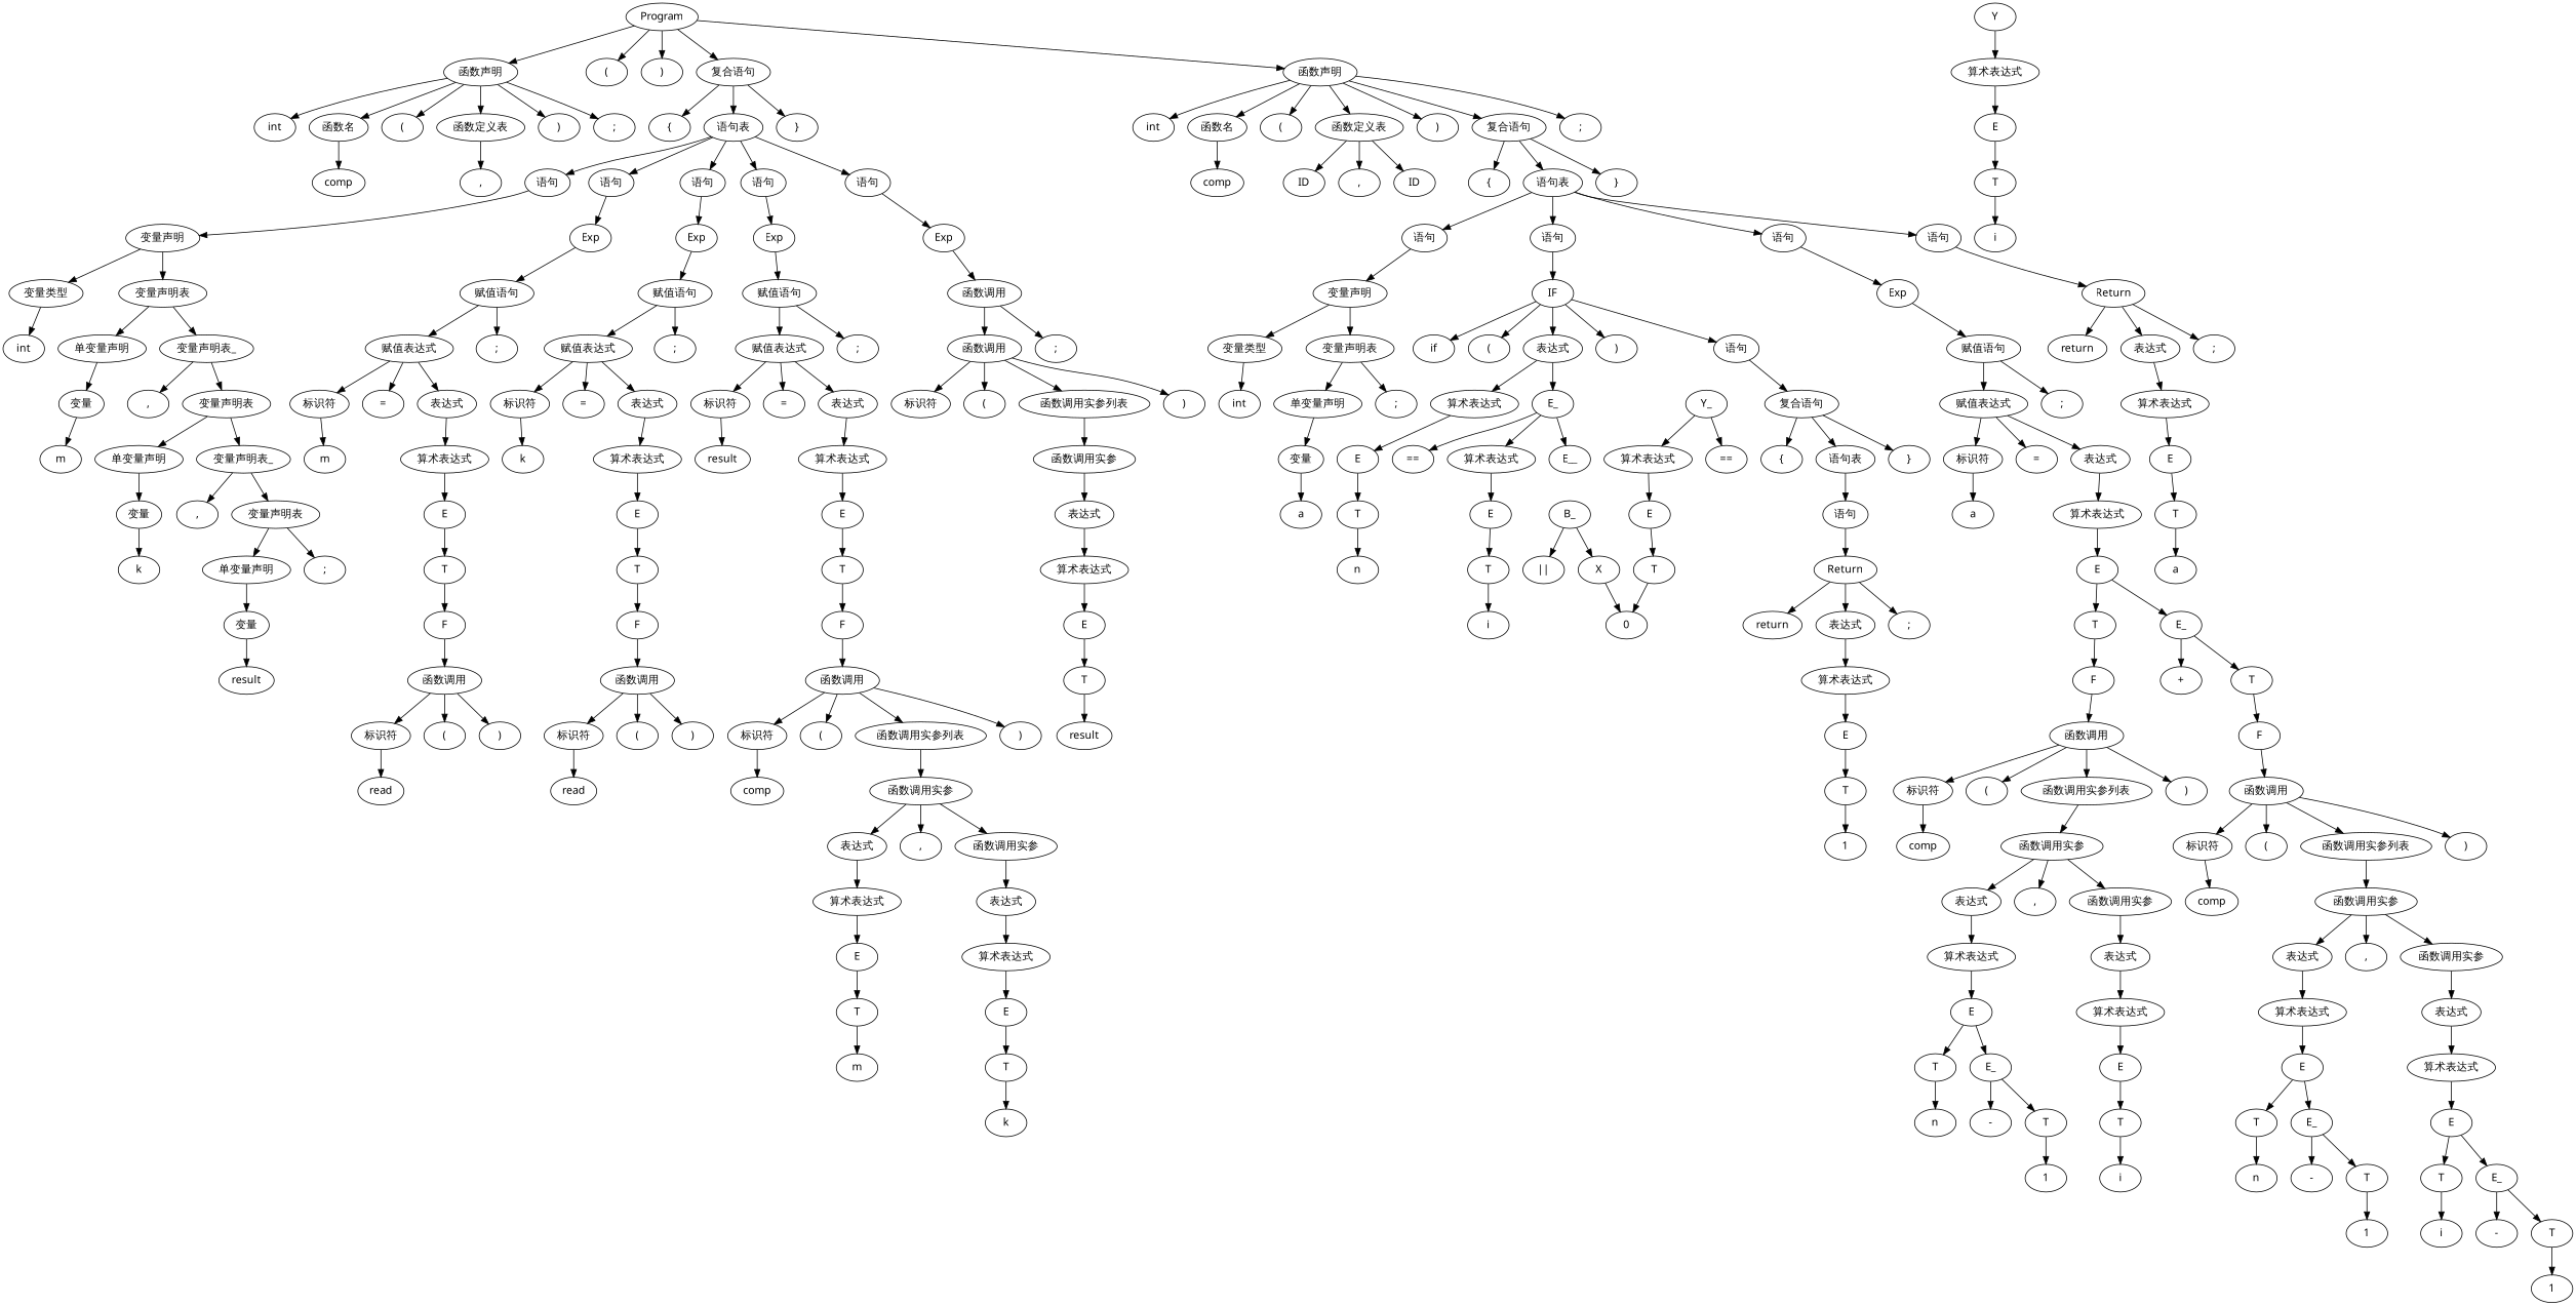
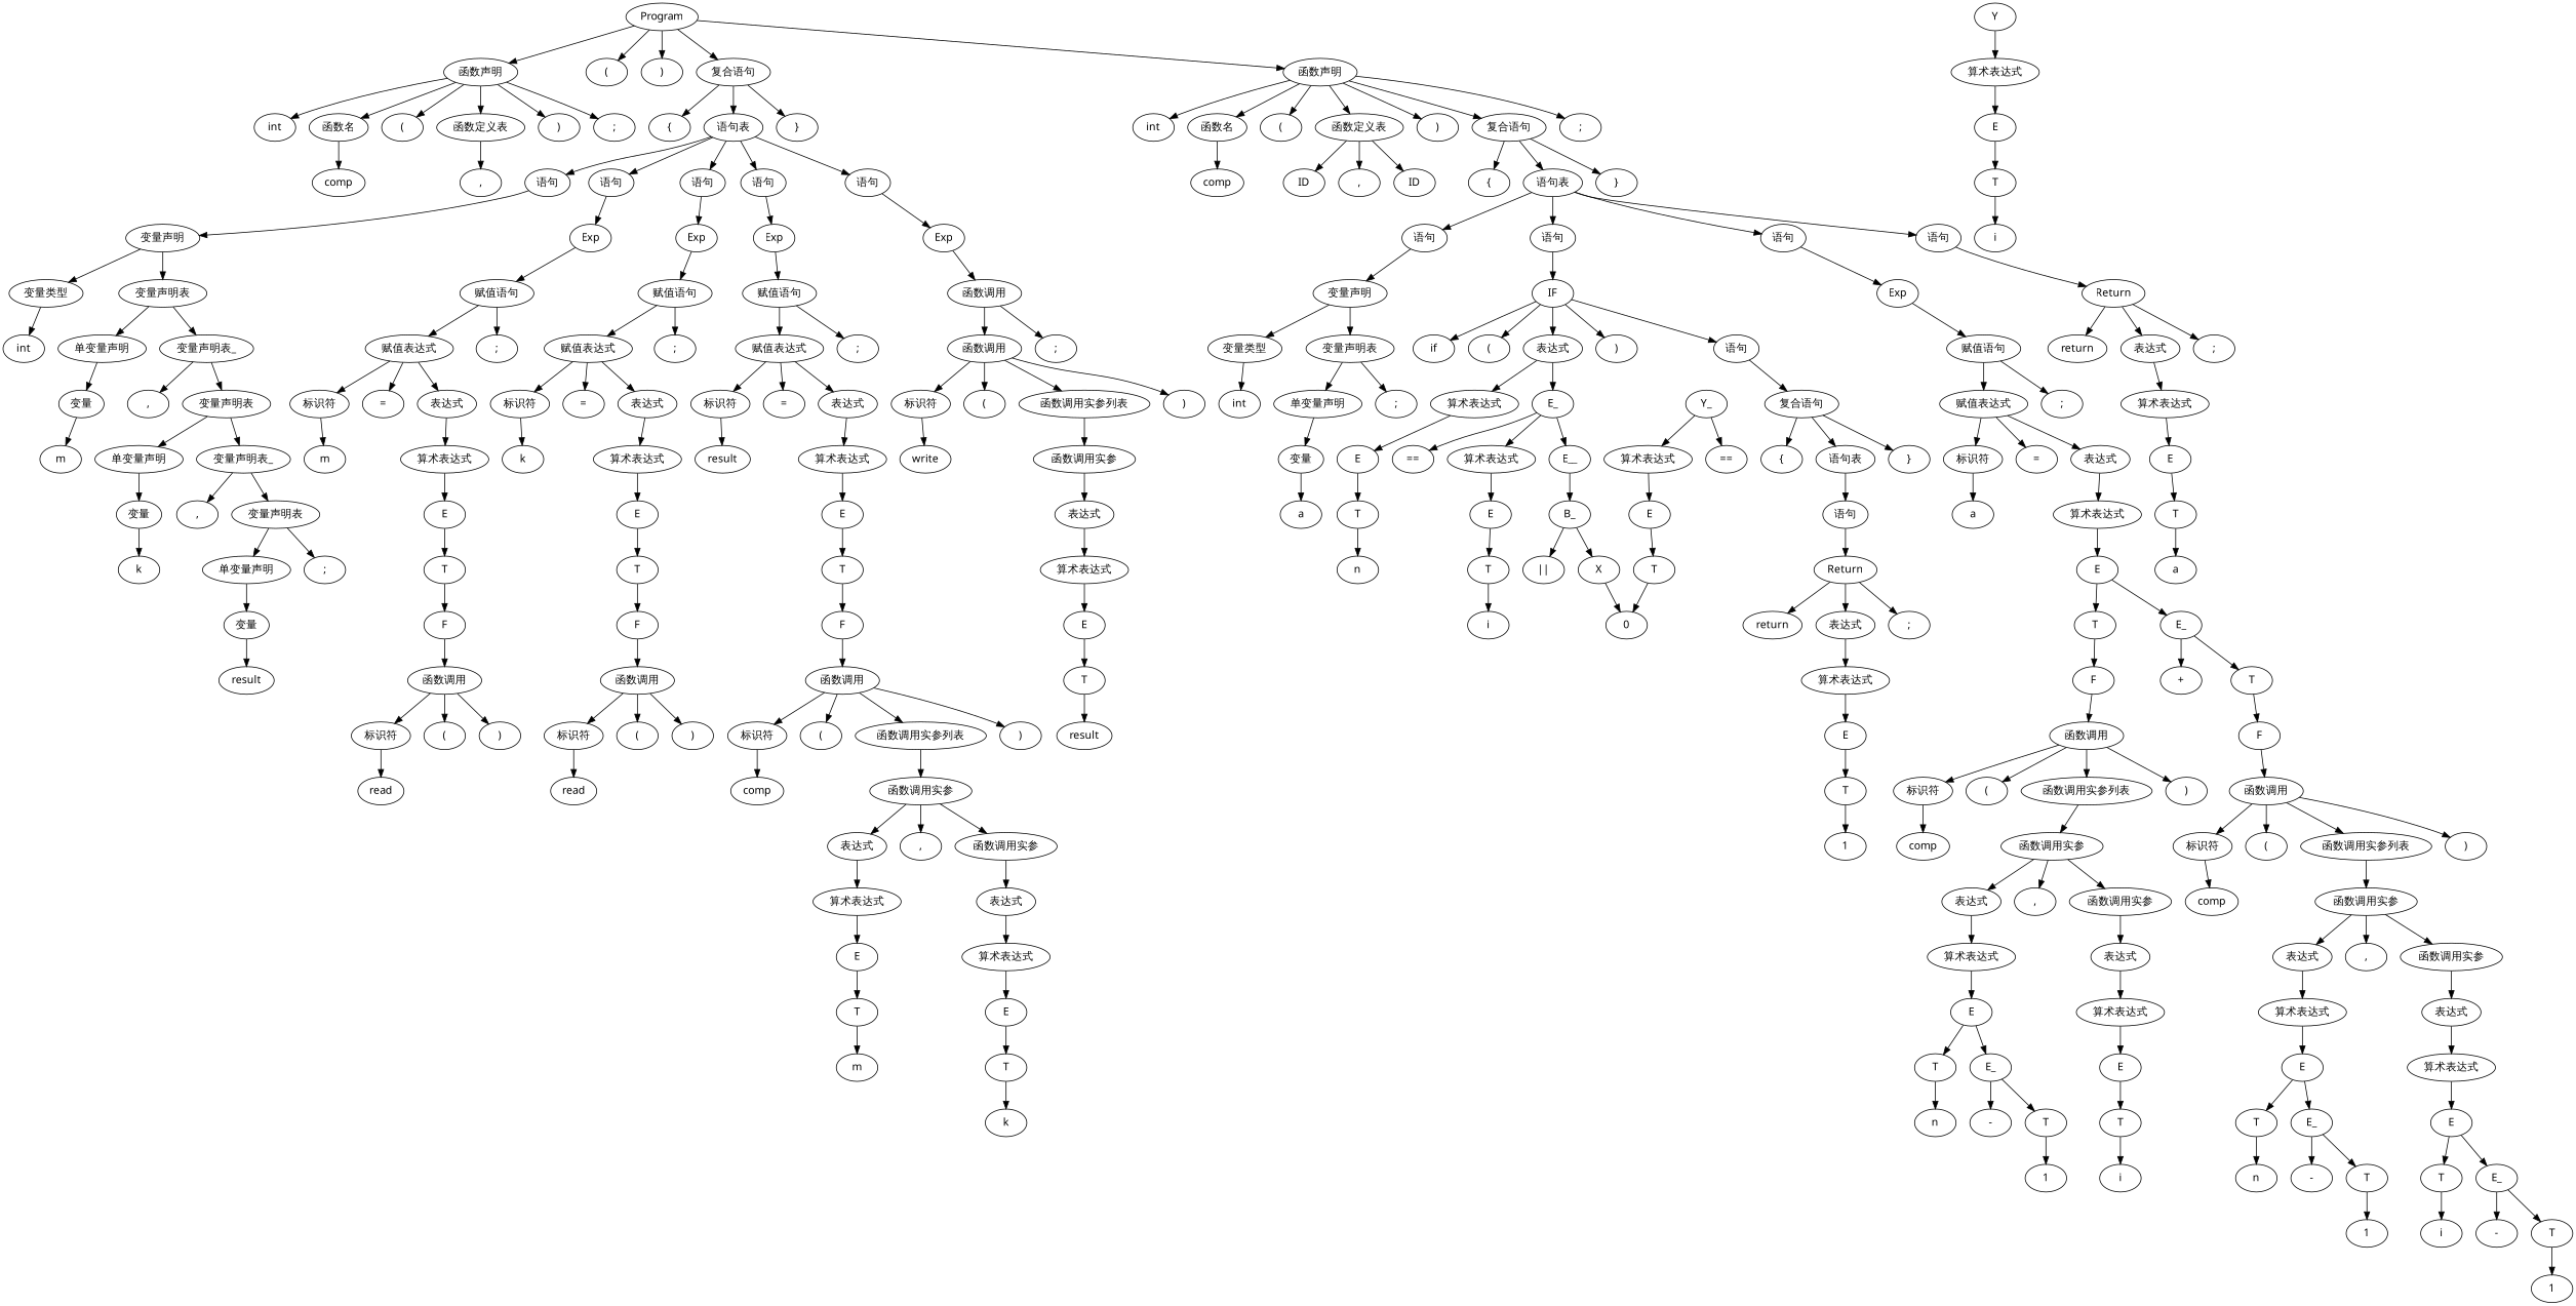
  digraph {
    node [fontname="Microsoft YaHei"]
    n1 [label=Program]
    n2 [label="函数声明"]
    n3 [label="("]
    n4 [label=")"]
    n5 [label="复合语句"]
    n6 [label="函数声明"]
    n7 [label=int]
    n8 [label="函数名"]
    n9 [label="("]
    n10 [label="函数定义表"]
    n11 [label=")"]
    n12 [label=";"]
    n13 [label="{"]
    n14 [label="语句表"]
    n15 [label="}"]
    n16 [label=int]
    n17 [label="函数名"]
    n18 [label="("]
    n19 [label="函数定义表"]
    n20 [label=")"]
    n21 [label="复合语句"]
    n22 [label=";"]
    n23 [label=comp]
    n24 [label=","]
    n25 [label="语句"]
    n26 [label="语句"]
    n27 [label="语句"]
    n28 [label="语句"]
    n29 [label="语句"]
    n30 [label="变量声明"]
    n31 [label=Exp]
    n32 [label=Exp]
    n33 [label=Exp]
    n34 [label=Exp]
    n35 [label="变量类型"]
    n36 [label="变量声明表"]
    n37 [label=int]
    n38 [label="单变量声明"]
    n39 [label="变量声明表_"]
    n40 [label="变量"]
    n41 [label=","]
    n42 [label="变量声明表"]
    n43 [label=m]
    n44 [label="单变量声明"]
    n45 [label="变量声明表_"]
    n46 [label="变量"]
    n47 [label=","]
    n48 [label="变量声明表"]
    n49 [label=k]
    n50 [label="单变量声明"]
    n51 [label=";"]
    n52 [label="变量"]
    n53 [label=result]
    n54 [label="赋值语句"]
    n55 [label="赋值表达式"]
    n56 [label=";"]
    n57 [label="标识符"]
    n58 [label="="]
    n59 [label="表达式"]
    n60 [label=m]
    n61 [label="算术表达式"]
    n62 [label=E]
    n63 [label=T]
    n64 [label=F]
    n65 [label="函数调用"]
    n66 [label="标识符"]
    n67 [label="("]
    n68 [label=")"]
    n69 [label=read]
    n70 [label="赋值语句"]
    n71 [label="赋值表达式"]
    n72 [label=";"]
    n73 [label="标识符"]
    n74 [label="="]
    n75 [label="表达式"]
    n76 [label=k]
    n77 [label="算术表达式"]
    n78 [label=E]
    n79 [label=T]
    n80 [label=F]
    n81 [label="函数调用"]
    n82 [label="标识符"]
    n83 [label="("]
    n84 [label=")"]
    n85 [label=read]
    n86 [label="赋值语句"]
    n87 [label="赋值表达式"]
    n88 [label=";"]
    n89 [label="标识符"]
    n90 [label="="]
    n91 [label="表达式"]
    n92 [label=result]
    n93 [label="算术表达式"]
    n94 [label=E]
    n95 [label=T]
    n96 [label=F]
    n97 [label="函数调用"]
    n98 [label="标识符"]
    n99 [label="("]
    n100 [label="函数调用实参列表"]
    n101 [label=")"]
    n102 [label=comp]
    n103 [label="函数调用实参"]
    n104 [label="表达式"]
    n105 [label=","]
    n106 [label="函数调用实参"]
    n107 [label="算术表达式"]
    n108 [label="表达式"]
    n109 [label=E]
    n110 [label=T]
    n111 [label=m]
    n112 [label="算术表达式"]
    n113 [label=E]
    n114 [label=T]
    n115 [label=k]
    n116 [label="函数调用"]
    n117 [label="函数调用"]
    n118 [label=";"]
    n119 [label="标识符"]
    n120 [label="("]
    n121 [label="函数调用实参列表"]
    n122 [label=")"]
+   n123 [label=write]
    n124 [label="函数调用实参"]
    n125 [label="表达式"]
    n126 [label="算术表达式"]
    n127 [label=E]
    n128 [label=T]
    n129 [label=result]
    n130 [label=comp]
    n131 [label=ID]
    n132 [label=","]
    n133 [label=ID]
    n134 [label="{"]
    n135 [label="语句表"]
    n136 [label="}"]
    n137 [label="语句"]
    n138 [label="语句"]
    n139 [label="语句"]
    n140 [label="语句"]
    n141 [label="变量声明"]
    n142 [label=IF]
    n143 [label=Exp]
    n144 [label=Return]
    n145 [label="变量类型"]
    n146 [label="变量声明表"]
    n147 [label=int]
    n148 [label="单变量声明"]
    n149 [label=";"]
    n150 [label="变量"]
    n151 [label=a]
    n152 [label=if]
    n153 [label="("]
    n154 [label="表达式"]
    n155 [label=")"]
    n156 [label="语句"]
    n157 [label="算术表达式"]
    n158 [label=E_]
    n159 [label="复合语句"]
    n160 [label=E]
    n161 [label="=="]
    n162 [label="算术表达式"]
    n163 [label=E__]
    n164 [label=T]
    n165 [label=n]
    n166 [label=E]
    n167 [label=B_]
    n168 [label=T]
    n169 [label=i]
    n170 [label="||"]
    n171 [label=X]
    n172 [label=0]
    n173 [label=Y]
    n174 [label="算术表达式"]
    n175 [label=E]
    n176 [label=Y_]
    n177 [label="=="]
    n178 [label="算术表达式"]
    n179 [label=T]
    n180 [label=i]
    n181 [label=E]
    n182 [label=T]
    n183 [label="{"]
    n184 [label="语句表"]
    n185 [label="}"]
    n186 [label="语句"]
    n187 [label=Return]
    n188 [label=return]
    n189 [label="表达式"]
    n190 [label=";"]
    n191 [label="算术表达式"]
    n192 [label=E]
    n193 [label=T]
    n194 [label=1]
    n195 [label="赋值语句"]
    n196 [label="赋值表达式"]
    n197 [label=";"]
    n198 [label="标识符"]
    n199 [label="="]
    n200 [label="表达式"]
    n201 [label=a]
    n202 [label="算术表达式"]
    n203 [label=E]
    n204 [label=T]
    n205 [label=E_]
    n206 [label=F]
    n207 [label="+"]
    n208 [label=T]
    n209 [label="函数调用"]
    n210 [label="标识符"]
    n211 [label="("]
    n212 [label="函数调用实参列表"]
    n213 [label=")"]
    n214 [label=comp]
    n215 [label="函数调用实参"]
    n216 [label="表达式"]
    n217 [label=","]
    n218 [label="函数调用实参"]
    n219 [label="算术表达式"]
    n220 [label="表达式"]
    n221 [label=E]
    n222 [label=T]
    n223 [label=E_]
    n224 [label=n]
    n225 [label="-"]
    n226 [label=T]
    n227 [label=1]
    n228 [label="算术表达式"]
    n229 [label=E]
    n230 [label=T]
    n231 [label=i]
    n232 [label=F]
    n233 [label="函数调用"]
    n234 [label="标识符"]
    n235 [label="("]
    n236 [label="函数调用实参列表"]
    n237 [label=")"]
    n238 [label=comp]
    n239 [label="函数调用实参"]
    n240 [label="表达式"]
    n241 [label=","]
    n242 [label="函数调用实参"]
    n243 [label="算术表达式"]
    n244 [label="表达式"]
    n245 [label=E]
    n246 [label=T]
    n247 [label=E_]
    n248 [label=n]
    n249 [label="-"]
    n250 [label=T]
    n251 [label=1]
    n252 [label="算术表达式"]
    n253 [label=E]
    n254 [label=T]
    n255 [label=E_]
    n256 [label=i]
    n257 [label="-"]
    n258 [label=T]
    n259 [label=1]
    n260 [label=return]
    n261 [label="表达式"]
    n262 [label=";"]
    n263 [label="算术表达式"]
    n264 [label=E]
    n265 [label=T]
    n266 [label=a]
    n1 -> n2
    n1 -> n3
    n1 -> n4
    n1 -> n5
    n1 -> n6
    n2 -> n7
    n2 -> n8
    n2 -> n9
    n2 -> n10
    n2 -> n11
    n2 -> n12
    n5 -> n13
    n5 -> n14
    n5 -> n15
    n6 -> n16
    n6 -> n17
    n6 -> n18
    n6 -> n19
    n6 -> n20
    n6 -> n21
    n6 -> n22
    n8 -> n23
    n10 -> n24
    n14 -> n25
    n14 -> n26
    n14 -> n27
    n14 -> n28
    n14 -> n29
    n17 -> n130
    n19 -> n131
    n19 -> n132
    n19 -> n133
    n21 -> n134
    n21 -> n135
    n21 -> n136
    n25 -> n30
    n26 -> n31
    n27 -> n32
    n28 -> n33
    n29 -> n34
    n30 -> n35
    n30 -> n36
    n31 -> n54
    n32 -> n70
    n33 -> n86
    n34 -> n116
    n35 -> n37
    n36 -> n38
    n36 -> n39
    n38 -> n40
    n39 -> n41
    n39 -> n42
    n40 -> n43
    n42 -> n44
    n42 -> n45
    n44 -> n46
    n45 -> n47
    n45 -> n48
    n46 -> n49
    n48 -> n50
    n48 -> n51
    n50 -> n52
    n52 -> n53
    n54 -> n55
    n54 -> n56
    n55 -> n57
    n55 -> n58
    n55 -> n59
    n57 -> n60
    n59 -> n61
    n61 -> n62
    n62 -> n63
    n63 -> n64
    n64 -> n65
    n65 -> n66
    n65 -> n67
    n65 -> n68
    n66 -> n69
    n70 -> n71
    n70 -> n72
    n71 -> n73
    n71 -> n74
    n71 -> n75
    n73 -> n76
    n75 -> n77
    n77 -> n78
    n78 -> n79
    n79 -> n80
    n80 -> n81
    n81 -> n82
    n81 -> n83
    n81 -> n84
    n82 -> n85
    n86 -> n87
    n86 -> n88
    n87 -> n89
    n87 -> n90
    n87 -> n91
    n89 -> n92
    n91 -> n93
    n93 -> n94
    n94 -> n95
    n95 -> n96
    n96 -> n97
    n97 -> n98
    n97 -> n99
    n97 -> n100
    n97 -> n101
    n98 -> n102
    n100 -> n103
    n103 -> n104
    n103 -> n105
    n103 -> n106
    n104 -> n107
    n106 -> n108
    n107 -> n109
    n108 -> n112
    n109 -> n110
    n110 -> n111
    n112 -> n113
    n113 -> n114
    n114 -> n115
    n116 -> n117
    n116 -> n118
    n117 -> n119
    n117 -> n120
    n117 -> n121
    n117 -> n122
+   n119 -> n123
    n121 -> n124
    n124 -> n125
    n125 -> n126
    n126 -> n127
    n127 -> n128
    n128 -> n129
    n135 -> n137
    n135 -> n138
    n135 -> n139
    n135 -> n140
    n137 -> n141
    n138 -> n142
    n139 -> n143
    n140 -> n144
    n141 -> n145
    n141 -> n146
    n142 -> n152
    n142 -> n153
    n142 -> n154
    n142 -> n155
    n142 -> n156
    n143 -> n195
    n144 -> n260
    n144 -> n261
    n144 -> n262
    n145 -> n147
    n146 -> n148
    n146 -> n149
    n148 -> n150
    n150 -> n151
    n154 -> n157
    n154 -> n158
    n156 -> n159
    n157 -> n160
    n158 -> n161
    n158 -> n162
    n158 -> n163
    n159 -> n183
    n159 -> n184
    n159 -> n185
    n160 -> n164
    n162 -> n166
+   n163 -> n167
    n164 -> n165
    n166 -> n168
    n167 -> n170
    n167 -> n171
    n168 -> n169
    n171 -> n172
    n173 -> n174
    n174 -> n175
    n175 -> n179
    n176 -> n177
    n176 -> n178
    n178 -> n181
    n179 -> n180
    n181 -> n182
    n182 -> n172
    n184 -> n186
    n186 -> n187
    n187 -> n188
    n187 -> n189
    n187 -> n190
    n189 -> n191
    n191 -> n192
    n192 -> n193
    n193 -> n194
    n195 -> n196
    n195 -> n197
    n196 -> n198
    n196 -> n199
    n196 -> n200
    n198 -> n201
    n200 -> n202
    n202 -> n203
    n203 -> n204
    n203 -> n205
    n204 -> n206
    n205 -> n207
    n205 -> n208
    n206 -> n209
    n208 -> n232
    n209 -> n210
    n209 -> n211
    n209 -> n212
    n209 -> n213
    n210 -> n214
    n212 -> n215
    n215 -> n216
    n215 -> n217
    n215 -> n218
    n216 -> n219
    n218 -> n220
    n219 -> n221
    n220 -> n228
    n221 -> n222
    n221 -> n223
    n222 -> n224
    n223 -> n225
    n223 -> n226
    n226 -> n227
    n228 -> n229
    n229 -> n230
    n230 -> n231
    n232 -> n233
    n233 -> n234
    n233 -> n235
    n233 -> n236
    n233 -> n237
    n234 -> n238
    n236 -> n239
    n239 -> n240
    n239 -> n241
    n239 -> n242
    n240 -> n243
    n242 -> n244
    n243 -> n245
    n244 -> n252
    n245 -> n246
    n245 -> n247
    n246 -> n248
    n247 -> n249
    n247 -> n250
    n250 -> n251
    n252 -> n253
    n253 -> n254
    n253 -> n255
    n254 -> n256
    n255 -> n257
    n255 -> n258
    n258 -> n259
    n261 -> n263
    n263 -> n264
    n264 -> n265
    n265 -> n266
  }
